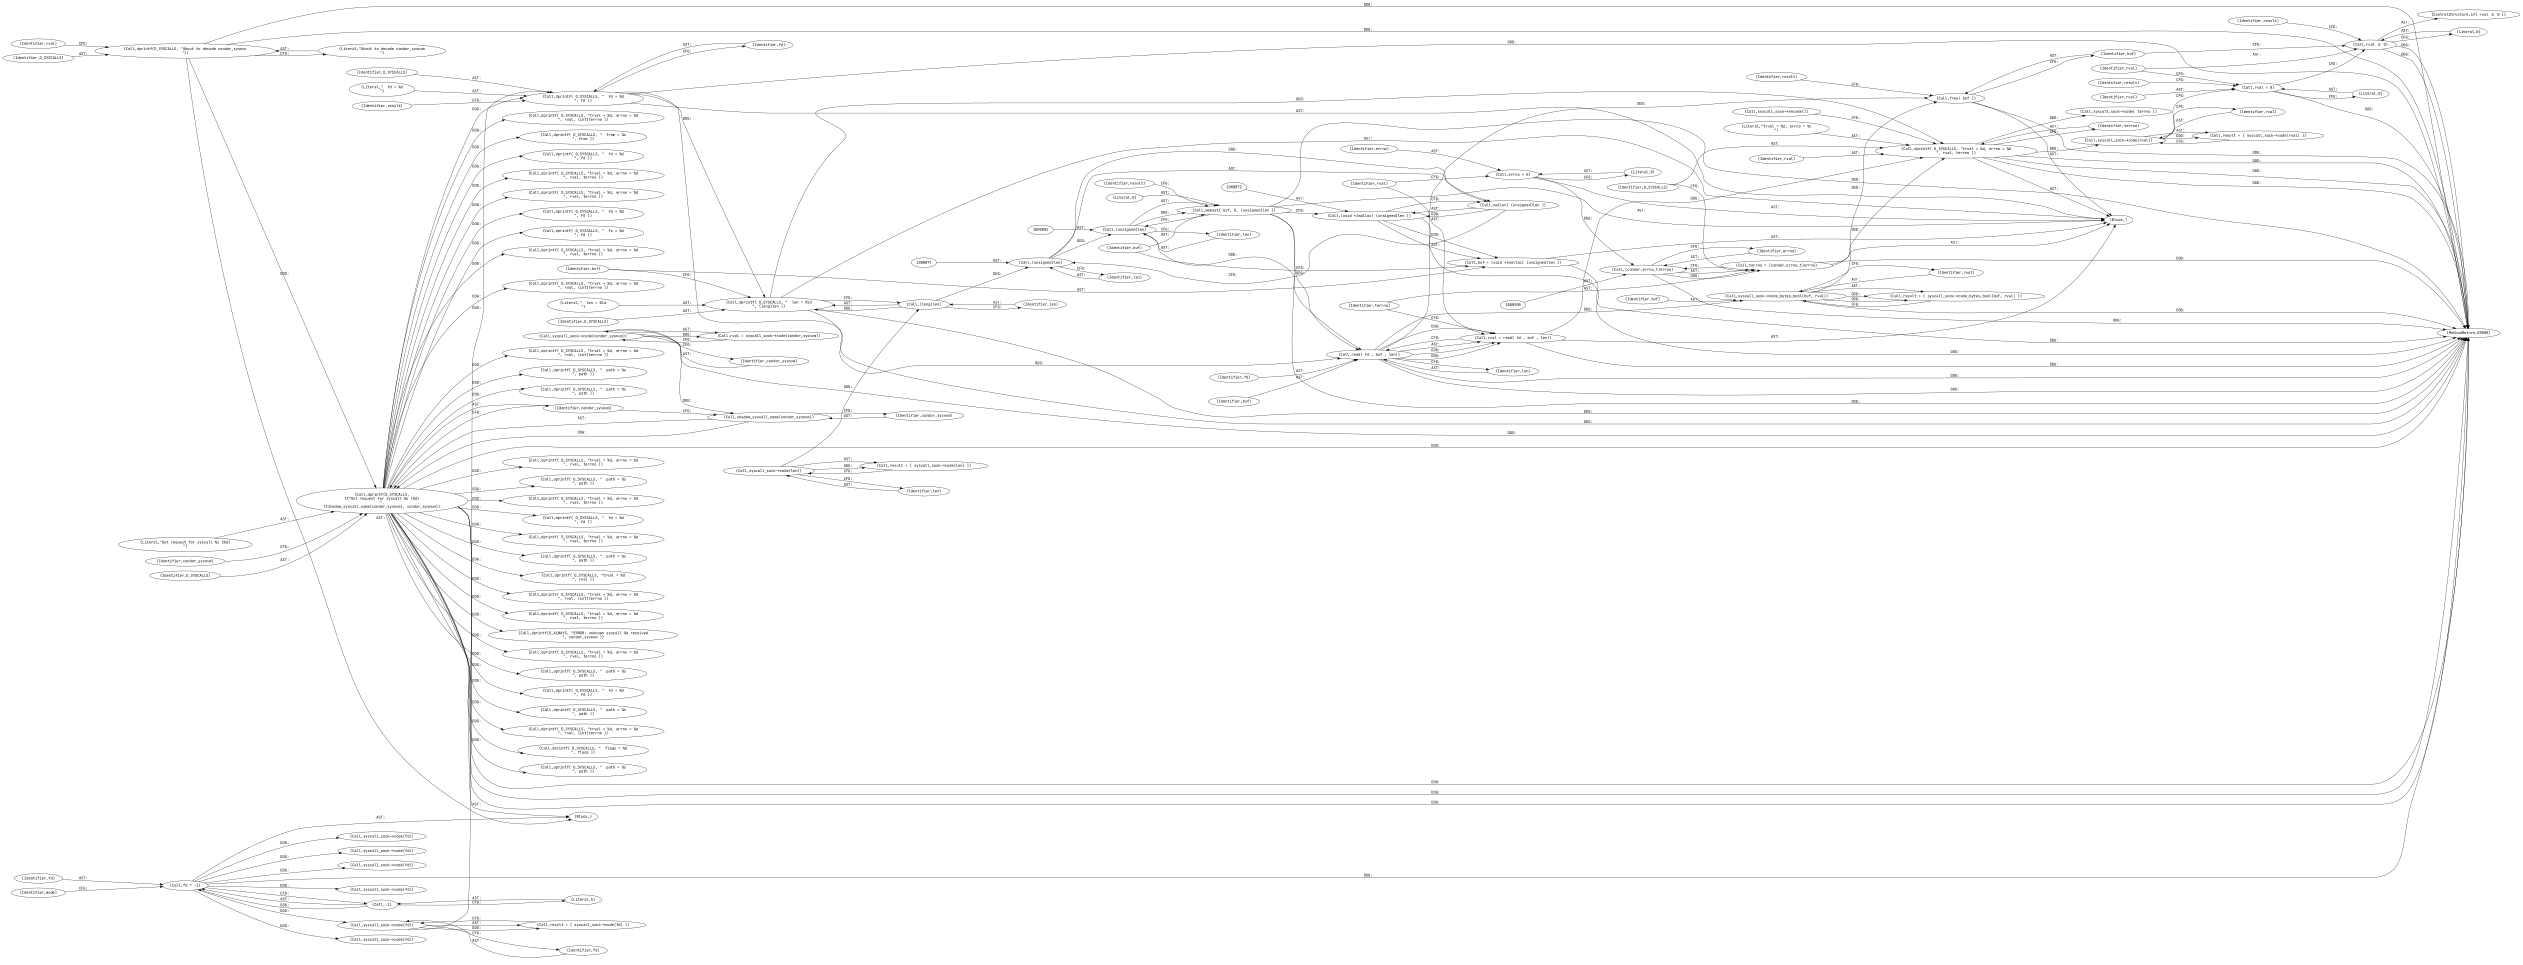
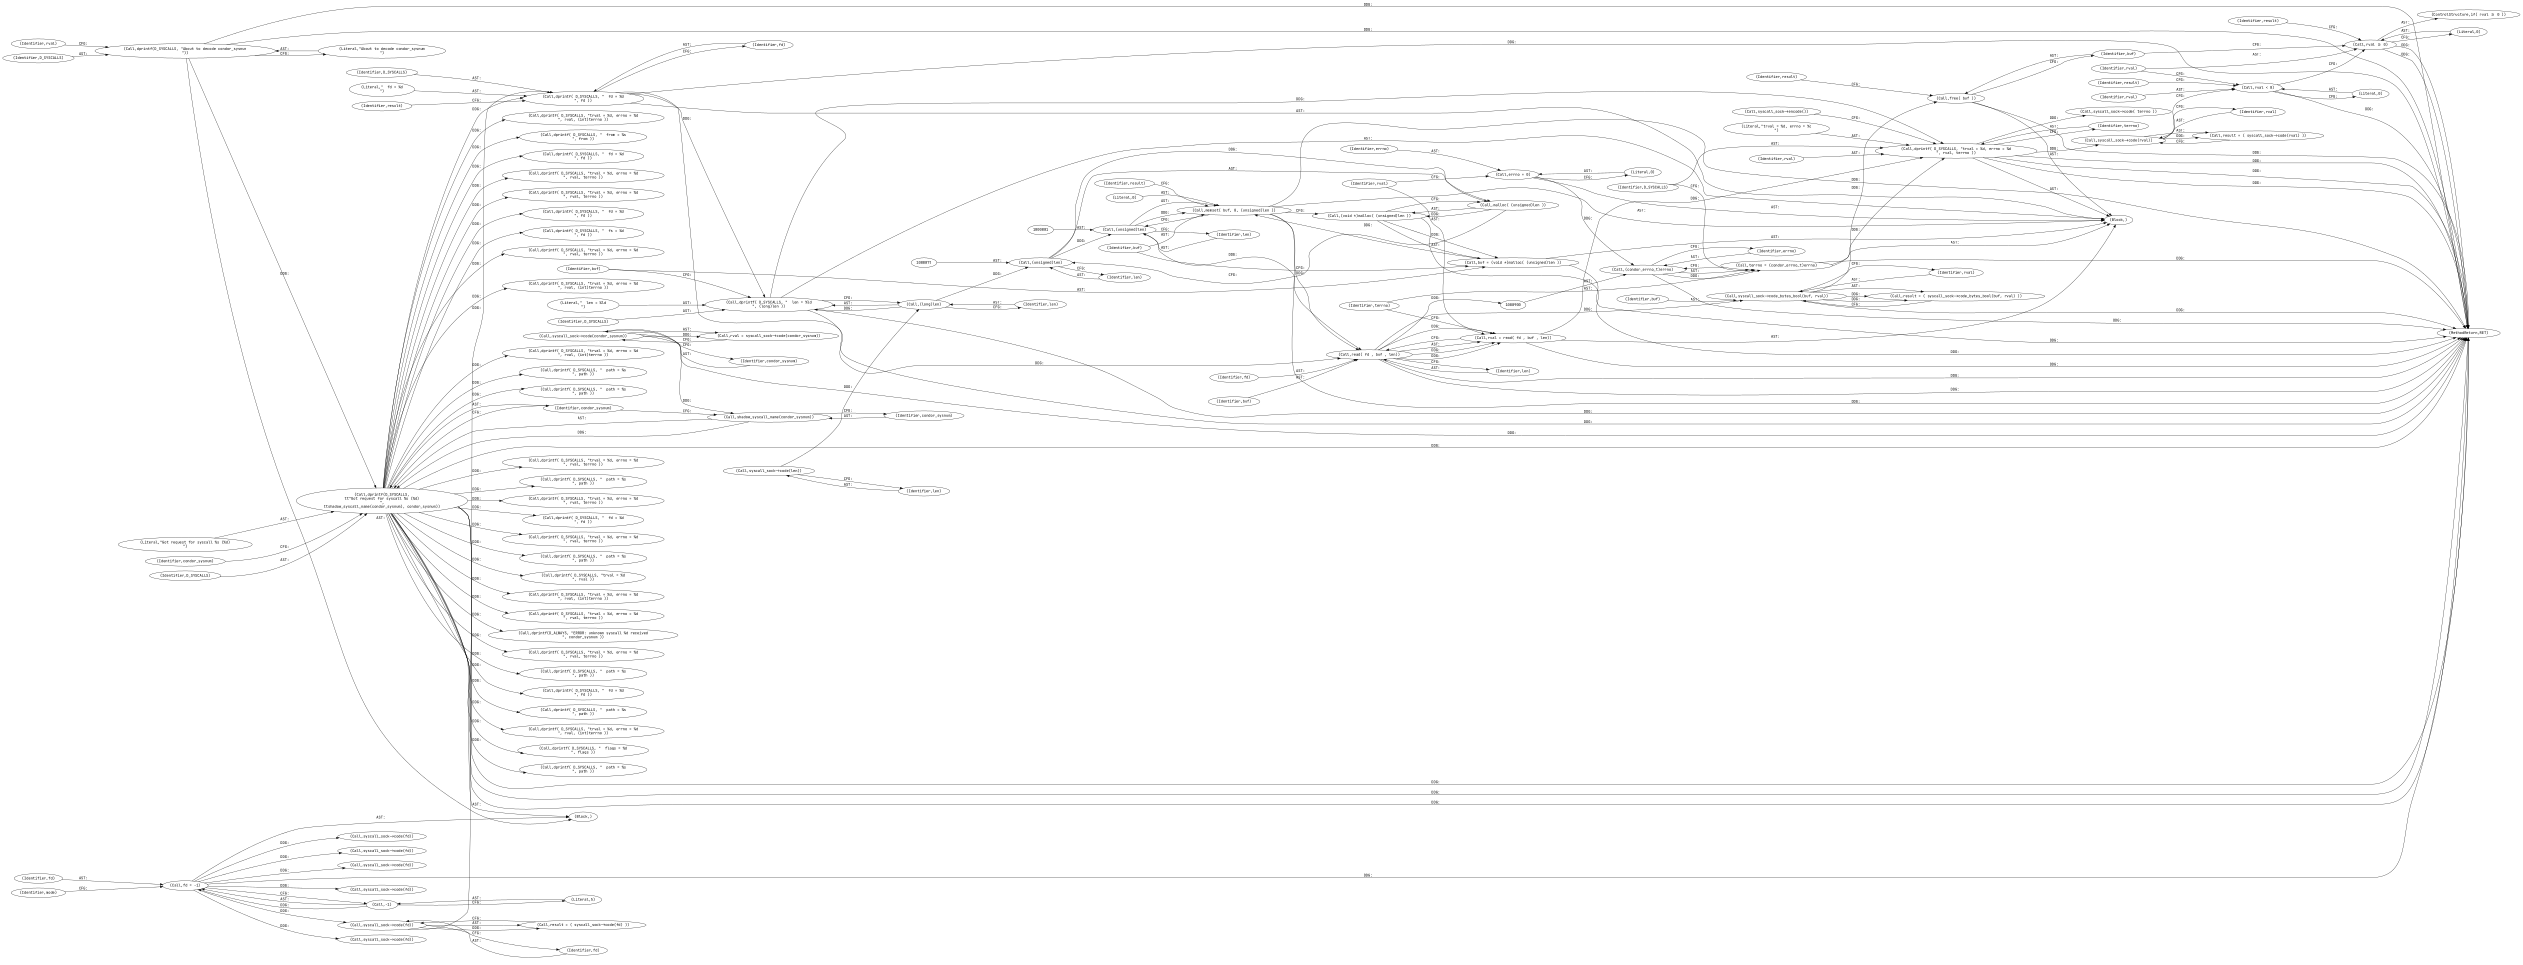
  digraph {
    fontname="JetBrains Mono"
    rankdir=LR
    node [fontname="JetBrains Mono"]
    edge [fontname="JetBrains Mono"]
    n1 [label="(Call,free( buf ))"]
    n2 [label="(Identifier,buf)"]
    n3 [label="(Block,)"]
-   n4 [label="(MethodReturn,ERROR)"]
+   n4 [label="(MethodReturn,RET)"]
    n5 [label="(Call,rval >= 0)"]
    n6 [label="(Call,read( fd , buf , len))"]
    n7 [label="(Call,syscall_sock->code_bytes_bool(buf, rval))"]
    n8 [label="(Call,rval = read( fd , buf , len))"]
    n9 [label="(Identifier,len)"]
    n10 [label="(Call,result = ( syscall_sock->code_bytes_bool(buf, rval) ))"]
    n11 [label="(Identifier,rval)"]
    n12 [label="(Call,dprintf( D_SYSCALLS, \"\trval = %d, errno = %d\n\", rval, terrno ))"]
    n13 [label="(Call,dprintf( D_SYSCALLS, \"  fd = %d\n\", fd ))"]
    n14 [label="(Call,dprintf( D_SYSCALLS, \"  len = %ld\n\", (long)len ))"]
    n15 [label="(Identifier,fd)"]
    n16 [label="(Call,(long)len)"]
    n17 [label="(Call,dprintf(D_SYSCALLS,\n\t\t\"Got request for syscall %s (%d)\n\",\n\t\tshadow_syscall_name(condor_sysnum), condor_sysnum))"]
    n18 [label="(Call,dprintf( D_SYSCALLS, \"\trval = %d, errno = %d\n\", rval, terrno ))"]
    n19 [label="(Call,dprintf( D_SYSCALLS, \"  path = %s\n\", path ))"]
    n20 [label="(Call,dprintf( D_SYSCALLS, \"\trval = %d, errno = %d\n\", rval, terrno ))"]
    n21 [label="(Call,dprintf( D_SYSCALLS, \"  fd = %d\n\", fd ))"]
    n22 [label="(Call,dprintf( D_SYSCALLS, \"\trval = %d, errno = %d\n\", rval, terrno ))"]
    n23 [label="(Block,)"]
    n24 [label="(Call,dprintf( D_SYSCALLS, \"  path = %s\n\", path ))"]
    n25 [label="(Call,dprintf( D_SYSCALLS, \"\trval = %d\n\", rval ))"]
    n26 [label="(Call,dprintf( D_SYSCALLS, \"\trval = %d, errno = %d\n\", rval, (int)terrno ))"]
    n27 [label="(Call,dprintf( D_SYSCALLS, \"\trval = %d, errno = %d\n\", rval, terrno ))"]
    n28 [label="(Call,dprintf(D_ALWAYS, \"ERROR: unknown syscall %d received\n\", condor_sysnum ))"]
    n29 [label="(Call,dprintf( D_SYSCALLS, \"\trval = %d, errno = %d\n\", rval, terrno ))"]
    n30 [label="(Call,dprintf( D_SYSCALLS, \"  path = %s\n\", path ))"]
    n31 [label="(Call,dprintf( D_SYSCALLS, \"  fd = %d\n\", fd ))"]
    n32 [label="(Call,dprintf( D_SYSCALLS, \"  path = %s\n\", path ))"]
    n33 [label="(Call,dprintf( D_SYSCALLS, \"\trval = %d, errno = %d\n\", rval, (int)terrno ))"]
    n34 [label="(Call,dprintf( D_SYSCALLS, \"  flags = %d\n\", flags ))"]
    n35 [label="(Call,dprintf( D_SYSCALLS, \"  path = %s\n\", path ))"]
    n36 [label="(Call,dprintf( D_SYSCALLS, \"\trval = %d, errno = %d\n\", rval, (int)terrno ))"]
    n37 [label="(Call,dprintf( D_SYSCALLS, \"  from = %s\n\", from ))"]
    n38 [label="(Call,dprintf( D_SYSCALLS, \"  fd = %d\n\", fd ))"]
    n39 [label="(Call,dprintf( D_SYSCALLS, \"\trval = %d, errno = %d\n\", rval, terrno ))"]
    n40 [label="(Call,dprintf( D_SYSCALLS, \"\trval = %d, errno = %d\n\", rval, terrno ))"]
    n41 [label="(Call,dprintf( D_SYSCALLS, \"  fd = %d\n\", fd ))"]
    n42 [label="(Call,dprintf( D_SYSCALLS, \"  fs = %d\n\", fd ))"]
    n43 [label="(Call,dprintf( D_SYSCALLS, \"\trval = %d, errno = %d\n\", rval, terrno ))"]
    n44 [label="(Identifier,condor_sysnum)"]
    n45 [label="(Call,dprintf( D_SYSCALLS, \"\trval = %d, errno = %d\n\", rval, (int)terrno ))"]
    n46 [label="(Call,dprintf( D_SYSCALLS, \"\trval = %d, errno = %d\n\", rval, (int)terrno ))"]
    n47 [label="(Call,dprintf( D_SYSCALLS, \"  path = %s\n\", path ))"]
    n48 [label="(Call,dprintf( D_SYSCALLS, \"  path = %s\n\", path ))"]
    n49 [label="(Call,shadow_syscall_name(condor_sysnum))"]
    n50 [label="(Call,dprintf(D_SYSCALLS, \"About to decode condor_sysnum\n\"))"]
    n51 [label="(Literal,\"About to decode condor_sysnum\n\")"]
    n52 [label="(Identifier,condor_sysnum)"]
    n53 [label="(Call,syscall_sock->code(condor_sysnum))"]
    n54 [label="(Call,rval = syscall_sock->code(condor_sysnum))"]
    n55 [label="(Identifier,condor_sysnum)"]
    n56 [label="(Call,syscall_sock->code(fd))"]
    n57 [label="(Identifier,fd)"]
    n58 [label="(Call,result = ( syscall_sock->code(fd) ))"]
    n59 [label="(Call,fd = -1)"]
    n60 [label="(Call,-1)"]
    n61 [label="(Call,syscall_sock->code(fd))"]
    n62 [label="(Call,syscall_sock->code(fd))"]
    n63 [label="(Call,syscall_sock->code(fd))"]
    n64 [label="(Call,syscall_sock->code(fd))"]
    n65 [label="(Call,syscall_sock->code(fd))"]
    n66 [label="(Literal,5)"]
    n67 [label="(Call,memset( buf, 0, (unsigned)len ))"]
    n68 [label="(Call,(unsigned)len)"]
    n69 [label="(Call,(void *)malloc( (unsigned)len ))"]
    n70 [label="(Identifier,len)"]
    n71 [label="(Call,buf = (void *)malloc( (unsigned)len ))"]
    n72 [label="(Call,malloc( (unsigned)len ))"]
    n73 [label="(Call,(unsigned)len)"]
    n74 [label="(Identifier,len)"]
    n75 [label="(Identifier,len)"]
    n76 [label="(Call,syscall_sock->code(len))"]
    n77 [label="(Identifier,len)"]
-   n78 [label="(Call,result = ( syscall_sock->code(len) ))"]
    n79 [label="(Literal,0)"]
    n80 [label="(ControlStructure,if( rval >= 0 ))"]
    n81 [label="(Call,rval < 0)"]
    n82 [label="(Literal,0)"]
    n83 [label="(Call,syscall_sock->code(rval))"]
    n84 [label="(Call,result = ( syscall_sock->code(rval) ))"]
    n85 [label="(Identifier,rval)"]
    n86 [label="(Call,syscall_sock->code( terrno ))"]
    n87 [label="(Identifier,terrno)"]
    n88 [label="(Call,terrno = (condor_errno_t)errno)"]
    n89 [label="(Call,(condor_errno_t)errno)"]
    n90 [label="(Identifier,errno)"]
    n91 [label="(Call,errno = 0)"]
    n92 [label="(Literal,0)"]
    n93 [label="(Identifier,buf)"]
    n94 [label="(Identifier,result)"]
    n95 [label="(Identifier,rval)"]
    n96 [label="(Identifier,rval)"]
    n97 [label="(Literal,\"  len = %ld\n\")"]
    n98 [label="(Identifier,result)"]
    n99 [label="(Identifier,result)"]
    n100 [label="(Identifier,D_SYSCALLS)"]
    n101 [label="(Identifier,rval)"]
    n102 [label="(Identifier,D_SYSCALLS)"]
    n103 [label="(Identifier,D_SYSCALLS)"]
    n104 [label="(Identifier,fd)"]
    n105 [label="(Identifier,errno)"]
    n106 [label="(Identifier,fd)"]
    n107 [label="(Identifier,result)"]
    n108 [label="(Identifier,rval)"]
    n109 [label="(Call,syscall_sock->encode())"]
    n110 [label="(Identifier,terrno)"]
    n111 [label="(Identifier,buf)"]
    n112 [label="(Literal,\"\trval = %d, errno = %d\n\")"]
    n113 [label="(Literal,\"Got request for syscall %s (%d)\n\")"]
    n114 [label="(Identifier,D_SYSCALLS)"]
    n115 [label="(Literal,\"  fd = %d\n\")"]
    n116 [label="(Identifier,rval)"]
    n117 [label="(Identifier,D_SYSCALLS)"]
    n118 [label="(Identifier,condor_sysnum)"]
    n119 [label="(Identifier,buf)"]
    n120 [label="(Identifier,mode)"]
    n121 [label="(Identifier,result)"]
    n122 [label="(Literal,0)"]
    n123 [label="(Identifier,buf)"]
-   1000872
    1000875
    1000881
    1000900
    n1 -> n2 [label="CFG: "]
    n1 -> n3 [label="AST: "]
    n1 -> n4 [label="DDG: "]
    n2 -> n1 [label="AST: "]
    n2 -> n5 [label="CFG: "]
    n5 -> n4 [label="DDG: "]
    n5 -> n4 [label="DDG: "]
    n5 -> n79 [label="CFG: "]
    n5 -> n80 [label="AST: "]
-   n6 -> n1 [label="DDG: "]
+   n6 -> 1000900 [label="DDG: "]
    n6 -> n4 [label="DDG: "]
    n6 -> n4 [label="DDG: "]
    n6 -> n7 [label="DDG: "]
    n6 -> n8 [label="AST: "]
    n6 -> n8 [label="DDG: "]
    n6 -> n8 [label="DDG: "]
    n6 -> n8 [label="DDG: "]
    n6 -> n9 [label="CFG: "]
    n7 -> n1 [label="DDG: "]
    n7 -> n4 [label="DDG: "]
    n7 -> n10 [label="AST: "]
    n7 -> n10 [label="DDG: "]
    n7 -> n10 [label="DDG: "]
    n7 -> n11 [label="CFG: "]
    n8 -> n3 [label="AST: "]
    n8 -> n4 [label="DDG: "]
    n8 -> n6 [label="CFG: "]
    n8 -> n12 [label="DDG: "]
    n9 -> n6 [label="AST: "]
    n10 -> n7 [label="CFG: "]
    n11 -> n7 [label="AST: "]
    n12 -> n3 [label="AST: "]
    n12 -> n4 [label="DDG: "]
    n12 -> n4 [label="DDG: "]
    n12 -> n4 [label="DDG: "]
    n12 -> n83 [label="DDG: "]
    n12 -> n86 [label="DDG: "]
    n12 -> n87 [label="CFG: "]
    n13 -> n3 [label="AST: "]
    n13 -> n4 [label="DDG: "]
    n13 -> n6 [label="DDG: "]
    n13 -> n14 [label="DDG: "]
    n13 -> n15 [label="CFG: "]
    n14 -> n3 [label="AST: "]
    n14 -> n4 [label="DDG: "]
    n14 -> n4 [label="DDG: "]
    n14 -> n12 [label="DDG: "]
    n14 -> n16 [label="CFG: "]
    n15 -> n13 [label="AST: "]
    n16 -> n14 [label="AST: "]
    n16 -> n14 [label="DDG: "]
    n16 -> n73 [label="DDG: "]
    n16 -> n75 [label="CFG: "]
    n17 -> n4 [label="DDG: "]
    n17 -> n4 [label="DDG: "]
    n17 -> n4 [label="DDG: "]
    n17 -> n4 [label="DDG: "]
    n17 -> n13 [label="DDG: "]
    n17 -> n18 [label="DDG: "]
    n17 -> n19 [label="DDG: "]
    n17 -> n20 [label="DDG: "]
    n17 -> n21 [label="DDG: "]
    n17 -> n22 [label="DDG: "]
    n17 -> n23 [label="AST: "]
    n17 -> n24 [label="DDG: "]
    n17 -> n25 [label="DDG: "]
    n17 -> n26 [label="DDG: "]
    n17 -> n27 [label="DDG: "]
    n17 -> n28 [label="DDG: "]
    n17 -> n29 [label="DDG: "]
    n17 -> n30 [label="DDG: "]
    n17 -> n31 [label="DDG: "]
    n17 -> n32 [label="DDG: "]
    n17 -> n33 [label="DDG: "]
    n17 -> n34 [label="DDG: "]
    n17 -> n35 [label="DDG: "]
    n17 -> n36 [label="DDG: "]
    n17 -> n37 [label="DDG: "]
    n17 -> n38 [label="DDG: "]
    n17 -> n39 [label="DDG: "]
    n17 -> n40 [label="DDG: "]
    n17 -> n41 [label="DDG: "]
    n17 -> n42 [label="DDG: "]
    n17 -> n43 [label="DDG: "]
    n17 -> n44 [label="CFG: "]
    n17 -> n45 [label="DDG: "]
    n17 -> n46 [label="DDG: "]
    n17 -> n47 [label="DDG: "]
    n17 -> n48 [label="DDG: "]
    n44 -> n17 [label="AST: "]
    n44 -> n49 [label="CFG: "]
    n49 -> n17 [label="AST: "]
    n49 -> n17 [label="DDG: "]
    n49 -> n52 [label="CFG: "]
    n50 -> n4 [label="DDG: "]
    n50 -> n4 [label="DDG: "]
    n50 -> n17 [label="DDG: "]
    n50 -> n23 [label="AST: "]
    n50 -> n51 [label="CFG: "]
    n51 -> n50 [label="AST: "]
    n52 -> n49 [label="AST: "]
    n53 -> n4 [label="DDG: "]
    n53 -> n49 [label="DDG: "]
    n53 -> n54 [label="AST: "]
    n53 -> n54 [label="DDG: "]
    n53 -> n55 [label="CFG: "]
    n54 -> n53 [label="CFG: "]
    n55 -> n53 [label="AST: "]
    n56 -> n13 [label="DDG: "]
    n56 -> n57 [label="CFG: "]
    n56 -> n58 [label="AST: "]
    n56 -> n58 [label="DDG: "]
    n57 -> n56 [label="AST: "]
    n58 -> n56 [label="CFG: "]
    n59 -> n4 [label="DDG: "]
    n59 -> n23 [label="AST: "]
    n59 -> n56 [label="DDG: "]
    n59 -> n60 [label="CFG: "]
    n59 -> n61 [label="DDG: "]
    n59 -> n62 [label="DDG: "]
    n59 -> n63 [label="DDG: "]
    n59 -> n64 [label="DDG: "]
    n59 -> n65 [label="DDG: "]
    n60 -> n59 [label="AST: "]
    n60 -> n59 [label="DDG: "]
    n60 -> n66 [label="CFG: "]
    n66 -> n60 [label="AST: "]
    n67 -> n3 [label="AST: "]
    n67 -> n4 [label="DDG: "]
    n67 -> n4 [label="DDG: "]
    n67 -> n6 [label="DDG: "]
    n67 -> n68 [label="CFG: "]
    n67 -> n69 [label="CFG: "]
    n68 -> n6 [label="DDG: "]
    n68 -> n67 [label="AST: "]
    n68 -> n67 [label="DDG: "]
    n68 -> n70 [label="CFG: "]
    n69 -> n4 [label="DDG: "]
    n69 -> n71 [label="AST: "]
    n69 -> n71 [label="DDG: "]
    n69 -> n72 [label="CFG: "]
    n70 -> n68 [label="AST: "]
    n71 -> n3 [label="AST: "]
    n71 -> n4 [label="DDG: "]
+   n71 -> n67 [label="DDG: "]
    n72 -> n69 [label="AST: "]
    n72 -> n69 [label="DDG: "]
    n72 -> n73 [label="CFG: "]
    n73 -> n68 [label="DDG: "]
    n73 -> n72 [label="AST: "]
    n73 -> n72 [label="DDG: "]
    n73 -> n74 [label="CFG: "]
    n74 -> n73 [label="AST: "]
    n75 -> n16 [label="AST: "]
    n76 -> n16 [label="DDG: "]
    n76 -> n77 [label="CFG: "]
-   n76 -> n78 [label="AST: "]
-   n76 -> n78 [label="DDG: "]
    n77 -> n76 [label="AST: "]
-   n78 -> n76 [label="CFG: "]
    n79 -> n5 [label="AST: "]
    n81 -> n4 [label="DDG: "]
    n81 -> n5 [label="CFG: "]
    n81 -> n82 [label="CFG: "]
    n82 -> n81 [label="AST: "]
    n83 -> n81 [label="CFG: "]
    n83 -> n84 [label="AST: "]
    n83 -> n84 [label="DDG: "]
    n83 -> n85 [label="CFG: "]
    n84 -> n83 [label="CFG: "]
    n85 -> n83 [label="AST: "]
    n87 -> n12 [label="AST: "]
    n88 -> n3 [label="AST: "]
    n88 -> n4 [label="DDG: "]
    n88 -> n12 [label="DDG: "]
    n88 -> n89 [label="CFG: "]
    n89 -> n4 [label="DDG: "]
    n89 -> n88 [label="AST: "]
    n89 -> n88 [label="DDG: "]
    n89 -> n90 [label="CFG: "]
    n90 -> n89 [label="AST: "]
    n91 -> n3 [label="AST: "]
    n91 -> n89 [label="DDG: "]
    n91 -> n92 [label="CFG: "]
    n92 -> n91 [label="AST: "]
    n93 -> n67 [label="AST: "]
    n93 -> n71 [label="CFG: "]
    n94 -> n67 [label="CFG: "]
    n95 -> n12 [label="AST: "]
    n96 -> n5 [label="AST: "]
    n96 -> n81 [label="CFG: "]
    n97 -> n14 [label="AST: "]
    n98 -> n81 [label="CFG: "]
    n99 -> n1 [label="CFG: "]
    n100 -> n17 [label="AST: "]
    n101 -> n50 [label="CFG: "]
    n102 -> n12 [label="AST: "]
    n102 -> n88 [label="CFG: "]
    n103 -> n13 [label="AST: "]
    n104 -> n6 [label="AST: "]
    n105 -> n91 [label="AST: "]
    n106 -> n59 [label="AST: "]
    n107 -> n5 [label="CFG: "]
    n108 -> n81 [label="AST: "]
    n109 -> n12 [label="CFG: "]
    n110 -> n8 [label="CFG: "]
    n110 -> n88 [label="AST: "]
    n111 -> n14 [label="CFG: "]
    n111 -> n71 [label="AST: "]
    n112 -> n12 [label="AST: "]
    n113 -> n17 [label="AST: "]
    n114 -> n50 [label="AST: "]
    n115 -> n13 [label="AST: "]
    n116 -> n8 [label="AST: "]
    n116 -> n91 [label="CFG: "]
    n117 -> n14 [label="AST: "]
    n118 -> n17 [label="CFG: "]
    n119 -> n7 [label="AST: "]
    n120 -> n59 [label="CFG: "]
    n121 -> n13 [label="CFG: "]
    n122 -> n67 [label="AST: "]
    n123 -> n6 [label="AST: "]
-   1000872 -> n69 [label="AST: "]
    1000875 -> n73 [label="AST: "]
    1000881 -> n68 [label="AST: "]
    1000900 -> n89 [label="AST: "]
  }
